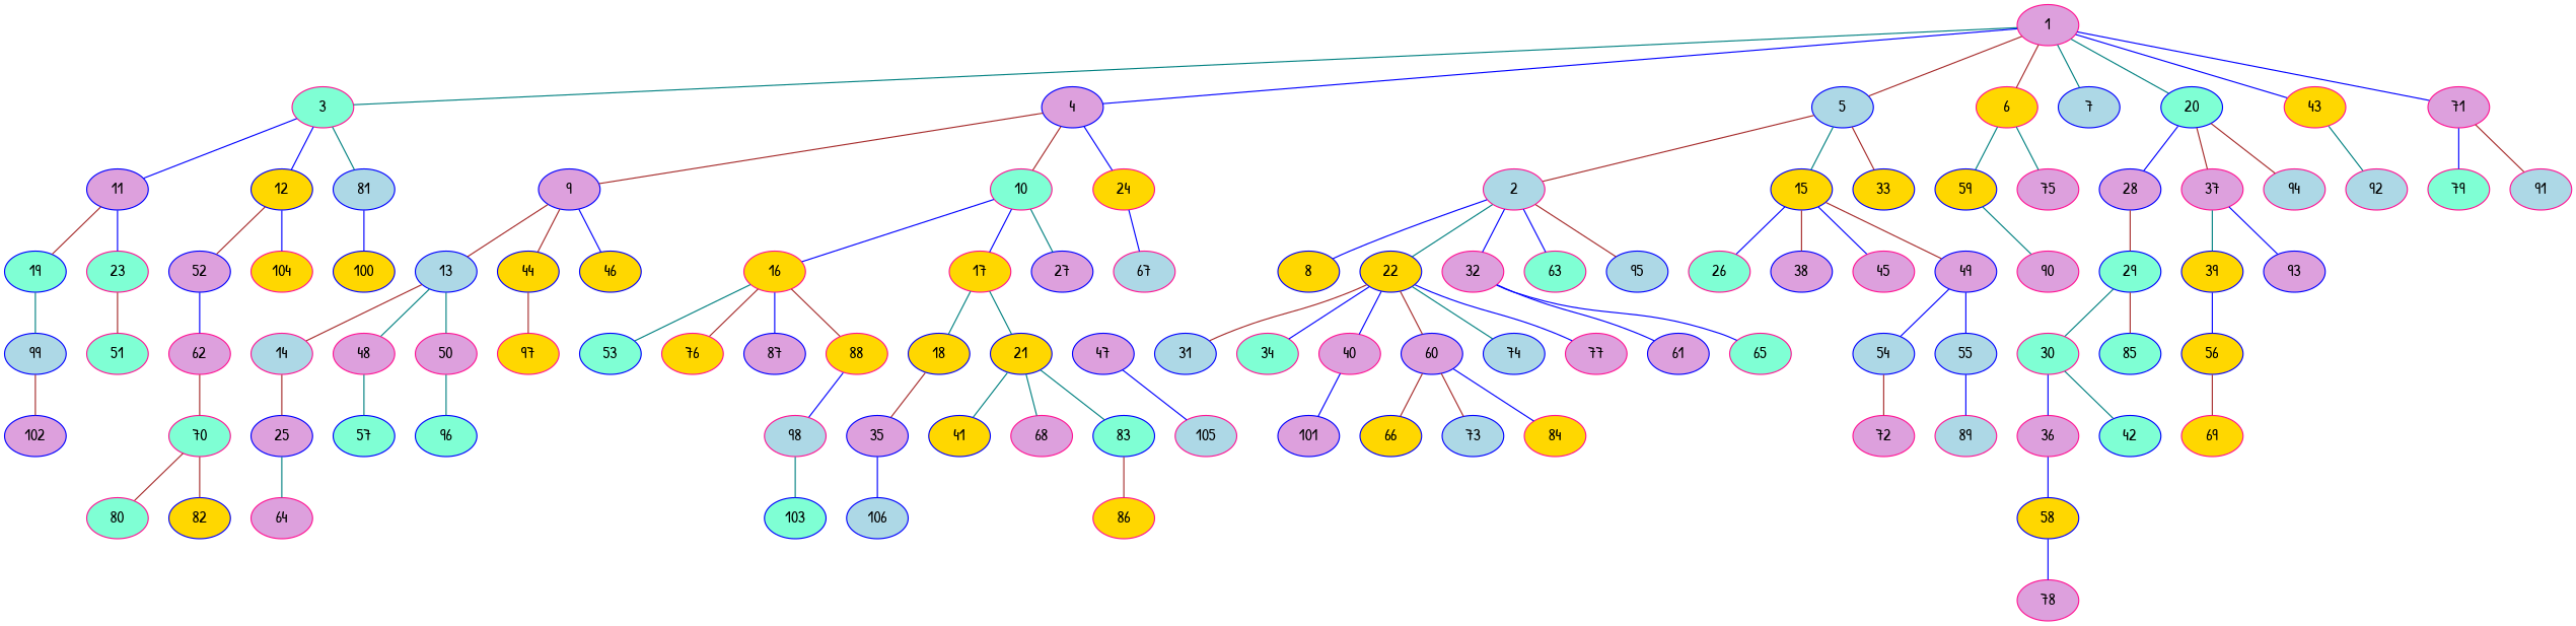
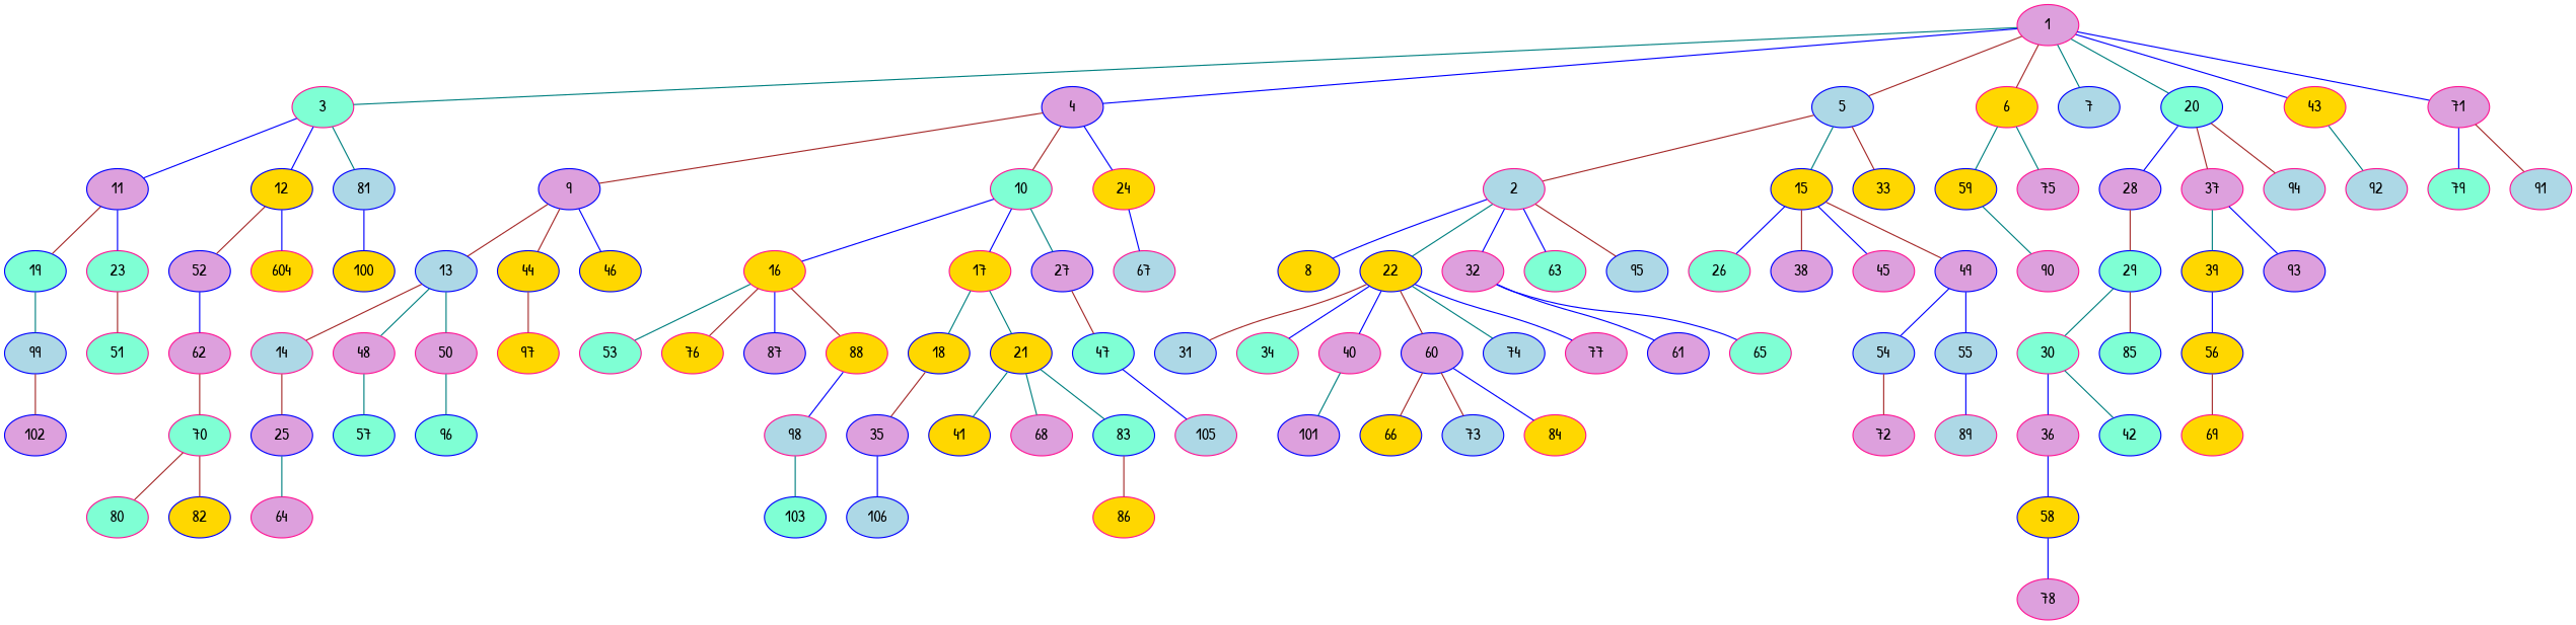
  graph {
    fontname="Patrick Hand"
    node [color=blue fillcolor=plum fontname="Patrick Hand" style=filled]
    edge [color=blue fontname="Patrick Hand"]
    1 [color=deeppink]
    3 [color=deeppink fillcolor=aquamarine]
    4
    5 [fillcolor=lightblue]
    6 [color=deeppink fillcolor=gold]
    7 [fillcolor=lightblue]
    20 [fillcolor=aquamarine]
    43 [color=deeppink fillcolor=gold]
    71 [color=deeppink]
    2 [color=deeppink fillcolor=lightblue]
    8 [fillcolor=gold]
    22 [fillcolor=gold]
    32 [color=deeppink]
    63 [color=deeppink fillcolor=aquamarine]
    95 [fillcolor=lightblue]
    11
    12 [fillcolor=gold]
    81 [fillcolor=lightblue]
    9
    10 [color=deeppink fillcolor=aquamarine]
    24 [color=deeppink fillcolor=gold]
    15 [fillcolor=gold]
    33 [fillcolor=gold]
    59 [fillcolor=gold]
    75 [color=deeppink]
    28
    37 [color=deeppink]
    94 [color=deeppink fillcolor=lightblue]
    92 [color=deeppink fillcolor=lightblue]
    79 [color=deeppink fillcolor=aquamarine]
    91 [color=deeppink fillcolor=lightblue]
    31 [fillcolor=lightblue]
    34 [color=deeppink fillcolor=aquamarine]
    40 [color=deeppink]
    60
    74 [fillcolor=lightblue]
    77 [color=deeppink]
    61
    65 [color=deeppink fillcolor=aquamarine]
    19 [fillcolor=aquamarine]
    23 [color=deeppink fillcolor=aquamarine]
    52
-   104 [color=deeppink fillcolor=gold]
+   104 [color=deeppink fillcolor=gold label=604]
    100 [fillcolor=gold]
    13 [fillcolor=lightblue]
    44 [fillcolor=gold]
    46 [fillcolor=gold]
    16 [color=deeppink fillcolor=gold]
    17 [color=deeppink fillcolor=gold]
    27
    67 [color=deeppink fillcolor=lightblue]
    26 [color=deeppink fillcolor=aquamarine]
    38
    45 [color=deeppink]
    49
    90 [color=deeppink]
    14 [color=deeppink fillcolor=lightblue]
    48 [color=deeppink]
    50 [color=deeppink]
    97 [color=deeppink fillcolor=gold]
-   53 [fillcolor=aquamarine]
+   53 [color=deeppink fillcolor=aquamarine]
    76 [color=deeppink fillcolor=gold]
    87
    88 [color=deeppink fillcolor=gold]
    18 [fillcolor=gold]
    21 [fillcolor=gold]
-   47
+   47 [fillcolor=aquamarine]
    99 [fillcolor=lightblue]
    51 [color=deeppink fillcolor=aquamarine]
    62 [color=deeppink]
    25
    57 [fillcolor=aquamarine]
    96 [fillcolor=aquamarine]
    64 [color=deeppink]
    54 [fillcolor=lightblue]
    55 [fillcolor=lightblue]
    98 [color=deeppink fillcolor=lightblue]
    35
    41 [fillcolor=gold]
    68 [color=deeppink]
    83 [fillcolor=aquamarine]
    106 [fillcolor=lightblue]
    102
    29 [fillcolor=aquamarine]
    39 [fillcolor=gold]
    93
    86 [color=deeppink fillcolor=gold]
    101
    66 [fillcolor=gold]
    73 [fillcolor=lightblue]
    84 [color=deeppink fillcolor=gold]
    105 [color=deeppink fillcolor=lightblue]
    30 [color=deeppink fillcolor=aquamarine]
    85 [fillcolor=aquamarine]
    36 [color=deeppink]
    42 [fillcolor=aquamarine]
    58 [fillcolor=gold]
    78 [color=deeppink]
    56 [fillcolor=gold]
    69 [color=deeppink fillcolor=gold]
    72 [color=deeppink]
    89 [color=deeppink fillcolor=lightblue]
    70 [color=deeppink fillcolor=aquamarine]
    80 [color=deeppink fillcolor=aquamarine]
    82 [fillcolor=gold]
    103 [fillcolor=aquamarine]
    1 -- 3 [color=teal]
    1 -- 4
    1 -- 5 [color=brown]
    1 -- 6 [color=brown]
    1 -- 7 [color=teal]
    1 -- 20 [color=teal]
    1 -- 43
    1 -- 71
    3 -- 11
    3 -- 12
    3 -- 81 [color=teal]
    4 -- 9 [color=brown]
    4 -- 10 [color=brown]
    4 -- 24
    5 -- 2 [color=brown]
    5 -- 15 [color=teal]
    5 -- 33 [color=brown]
    6 -- 59 [color=teal]
    6 -- 75 [color=teal]
    20 -- 28
    20 -- 37 [color=brown]
    20 -- 94 [color=brown]
    43 -- 92 [color=teal]
    71 -- 79
    71 -- 91 [color=brown]
    2 -- 8
    2 -- 22 [color=teal]
    2 -- 32
    2 -- 63
    2 -- 95 [color=brown]
    22 -- 31 [color=brown]
    22 -- 34
    22 -- 40
    22 -- 60 [color=brown]
    22 -- 74 [color=teal]
    22 -- 77
    32 -- 61
    32 -- 65
    11 -- 19 [color=brown]
    11 -- 23
    12 -- 52 [color=brown]
    12 -- 104
    81 -- 100
    9 -- 13 [color=brown]
    9 -- 44 [color=brown]
    9 -- 46
    10 -- 16
    10 -- 17
    10 -- 27 [color=teal]
    24 -- 67
    15 -- 26
    15 -- 38 [color=brown]
    15 -- 45
    15 -- 49 [color=brown]
    59 -- 90 [color=teal]
    28 -- 29 [color=brown]
    37 -- 39 [color=teal]
    37 -- 93
-   40 -- 101
+   40 -- 101 [color=teal]
    60 -- 66 [color=brown]
    60 -- 73 [color=brown]
    60 -- 84
    19 -- 99 [color=teal]
    23 -- 51 [color=brown]
    52 -- 62
    13 -- 14 [color=brown]
    13 -- 48 [color=teal]
    13 -- 50 [color=teal]
    44 -- 97 [color=brown]
    16 -- 53 [color=teal]
    16 -- 76 [color=brown]
    16 -- 87
    16 -- 88 [color=brown]
    17 -- 18 [color=teal]
    17 -- 21 [color=teal]
+   27 -- 47 [color=brown]
    49 -- 54
    49 -- 55
    14 -- 25 [color=brown]
    48 -- 57 [color=teal]
    50 -- 96 [color=teal]
    88 -- 98
    18 -- 35 [color=brown]
    21 -- 41 [color=teal]
    21 -- 68 [color=teal]
    21 -- 83 [color=teal]
    47 -- 105
    99 -- 102 [color=brown]
    62 -- 70 [color=brown]
    25 -- 64 [color=teal]
    54 -- 72 [color=brown]
    55 -- 89
    98 -- 103 [color=teal]
    35 -- 106
    83 -- 86 [color=brown]
    29 -- 30 [color=teal]
    29 -- 85 [color=brown]
    39 -- 56
    30 -- 36
    30 -- 42 [color=teal]
    36 -- 58
    58 -- 78
    56 -- 69 [color=brown]
    70 -- 80 [color=brown]
    70 -- 82 [color=brown]
  }
